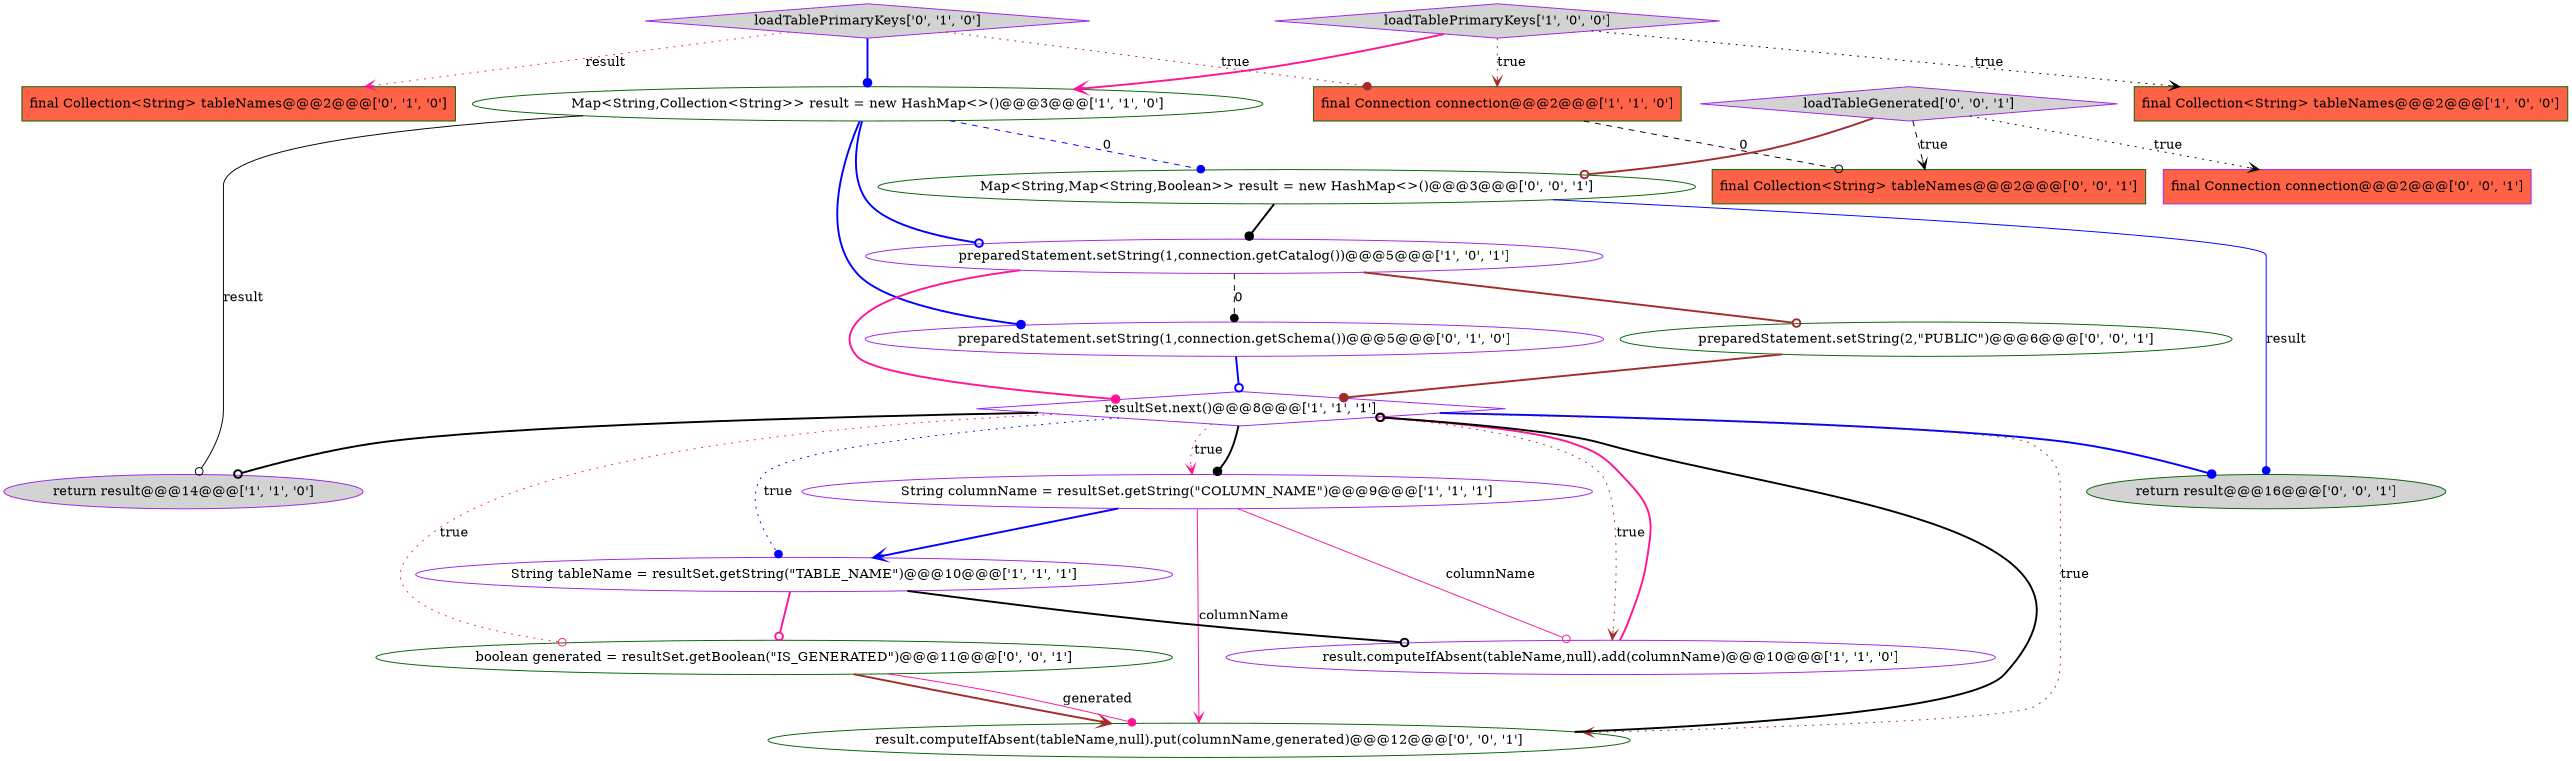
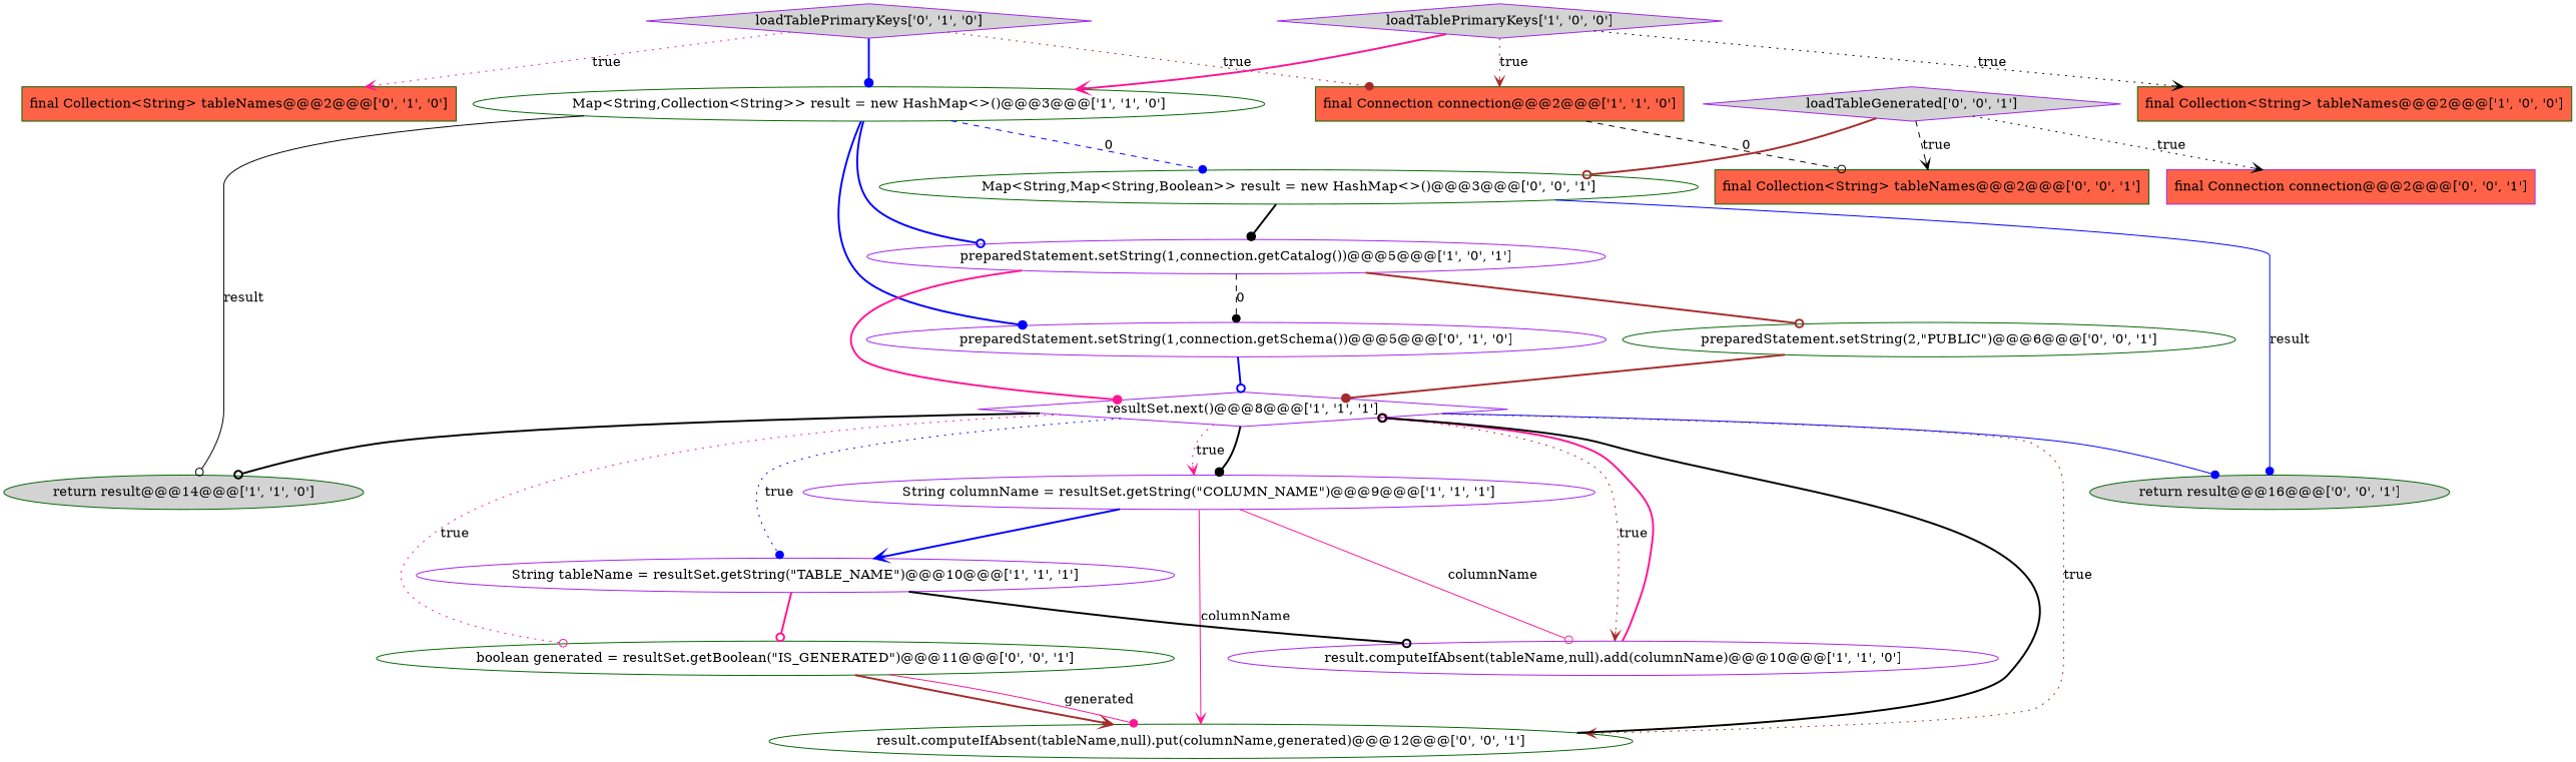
  digraph {
    node [color=darkgreen fillcolor=white shape=ellipse style=filled]
    edge [arrowhead=odot color=black style=bold]
    n1 [color=purple label="resultSet.next()@@@8@@@['1', '1', '1']" shape=diamond]
    n2 [color=purple label="result.computeIfAbsent(tableName,null).add(columnName)@@@10@@@['1', '1', '0']"]
    n3 [label="boolean generated = resultSet.getBoolean(\"IS_GENERATED\")@@@11@@@['0', '0', '1']"]
    n4 [color=purple label="String columnName = resultSet.getString(\"COLUMN_NAME\")@@@9@@@['1', '1', '1']"]
    n5 [color=purple label="String tableName = resultSet.getString(\"TABLE_NAME\")@@@10@@@['1', '1', '1']"]
-   n6 [color=purple fillcolor=lightgray label="return result@@@14@@@['1', '1', '0']"]
+   n6 [fillcolor=lightgray label="return result@@@14@@@['1', '1', '0']"]
    n7 [fillcolor=lightgray label="return result@@@16@@@['0', '0', '1']"]
    n8 [label="result.computeIfAbsent(tableName,null).put(columnName,generated)@@@12@@@['0', '0', '1']"]
    n9 [fillcolor=tomato label="final Collection<String> tableNames@@@2@@@['0', '1', '0']" shape=box]
    n10 [fillcolor=tomato label="final Connection connection@@@2@@@['1', '1', '0']" shape=box]
    n11 [fillcolor=tomato label="final Collection<String> tableNames@@@2@@@['0', '0', '1']" shape=box]
    n12 [color=purple fillcolor=tomato label="final Connection connection@@@2@@@['0', '0', '1']" shape=box]
    n13 [label="Map<String,Collection<String>> result = new HashMap<>()@@@3@@@['1', '1', '0']"]
    n14 [color=purple label="preparedStatement.setString(1,connection.getSchema())@@@5@@@['0', '1', '0']"]
    n15 [color=purple label="preparedStatement.setString(1,connection.getCatalog())@@@5@@@['1', '0', '1']"]
    n16 [label="Map<String,Map<String,Boolean>> result = new HashMap<>()@@@3@@@['0', '0', '1']"]
    n17 [label="preparedStatement.setString(2,\"PUBLIC\")@@@6@@@['0', '0', '1']"]
    n18 [color=purple fillcolor=lightgray label="loadTablePrimaryKeys['0', '1', '0']" shape=diamond]
    n19 [fillcolor=tomato label="final Collection<String> tableNames@@@2@@@['1', '0', '0']" shape=box]
    n20 [color=purple fillcolor=lightgray label="loadTablePrimaryKeys['1', '0', '0']" shape=diamond]
    n21 [color=purple fillcolor=lightgray label="loadTableGenerated['0', '0', '1']" shape=diamond]
    n1 -> n2 [arrowhead=vee color=brown label=true style=dotted]
    n1 -> n3 [color=deeppink label=true style=dotted]
    n1 -> n4 [arrowhead=dot]
    n1 -> n4 [arrowhead=vee color=deeppink label=true style=dotted]
    n1 -> n5 [arrowhead=dot color=blue label=true style=dotted]
    n1 -> n6
-   n1 -> n7 [arrowhead=dot color=blue]
+   n1 -> n7 [arrowhead=dot color=blue style=solid]
    n1 -> n8 [arrowhead=vee color=brown label=true style=dotted]
    n2 -> n1 [color=deeppink]
    n3 -> n8 [arrowhead=vee color=brown]
    n3 -> n8 [arrowhead=dot color=deeppink label=generated style=solid]
    n4 -> n2 [color=deeppink label=columnName style=solid]
    n4 -> n5 [arrowhead=vee color=blue]
    n4 -> n8 [arrowhead=vee color=deeppink label=columnName style=solid]
    n5 -> n2
    n5 -> n3 [color=deeppink]
    n8 -> n1
    n10 -> n11 [label=0 style=dashed]
    n13 -> n6 [label=result style=solid]
    n13 -> n14 [arrowhead=dot color=blue]
    n13 -> n15 [color=blue]
    n13 -> n16 [arrowhead=dot color=blue label=0 style=dashed]
    n14 -> n1 [color=blue]
    n15 -> n1 [arrowhead=dot color=deeppink]
    n15 -> n14 [arrowhead=dot label=0 style=dashed]
    n15 -> n17 [color=brown]
    n16 -> n7 [arrowhead=dot color=blue label=result style=solid]
    n16 -> n15 [arrowhead=dot]
    n17 -> n1 [arrowhead=dot color=brown]
-   n18 -> n9 [arrowhead=vee color=deeppink label=result style=dotted]
+   n18 -> n9 [arrowhead=vee color=deeppink label=true style=dotted]
    n18 -> n10 [arrowhead=dot color=brown label=true style=dotted]
    n18 -> n13 [arrowhead=dot color=blue]
    n20 -> n10 [arrowhead=vee color=brown label=true style=dotted]
    n20 -> n13 [arrowhead=vee color=deeppink]
    n20 -> n19 [arrowhead=vee label=true style=dotted]
    n21 -> n11 [arrowhead=vee label=true style=dashed]
    n21 -> n12 [arrowhead=vee label=true style=dotted]
    n21 -> n16 [color=brown]
  }
